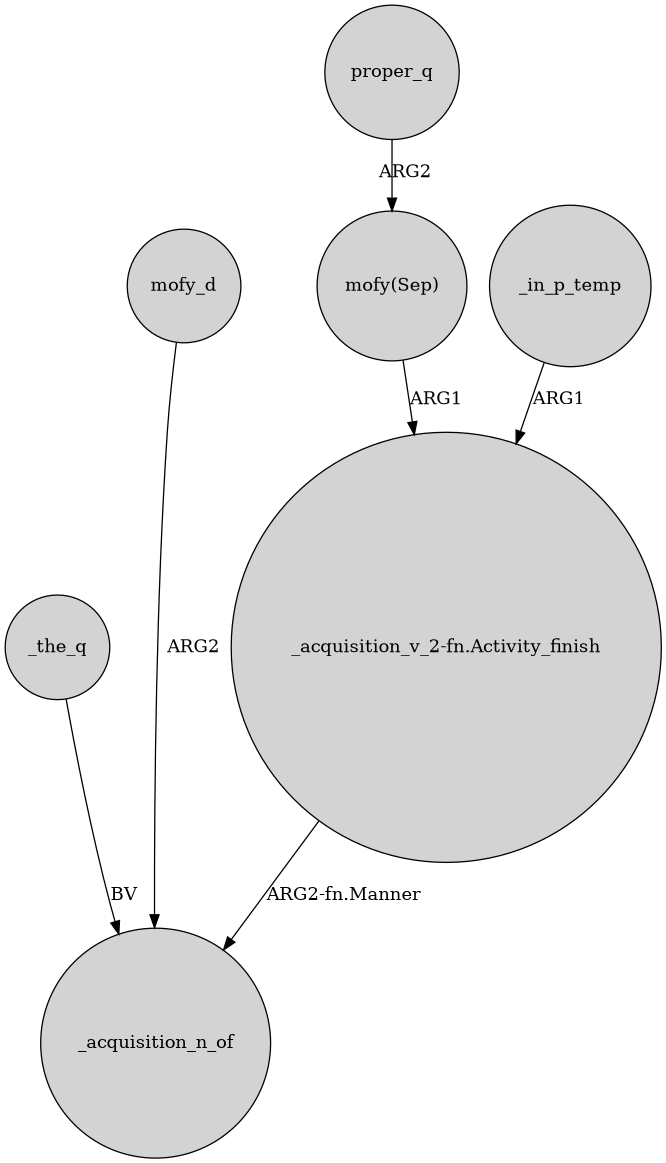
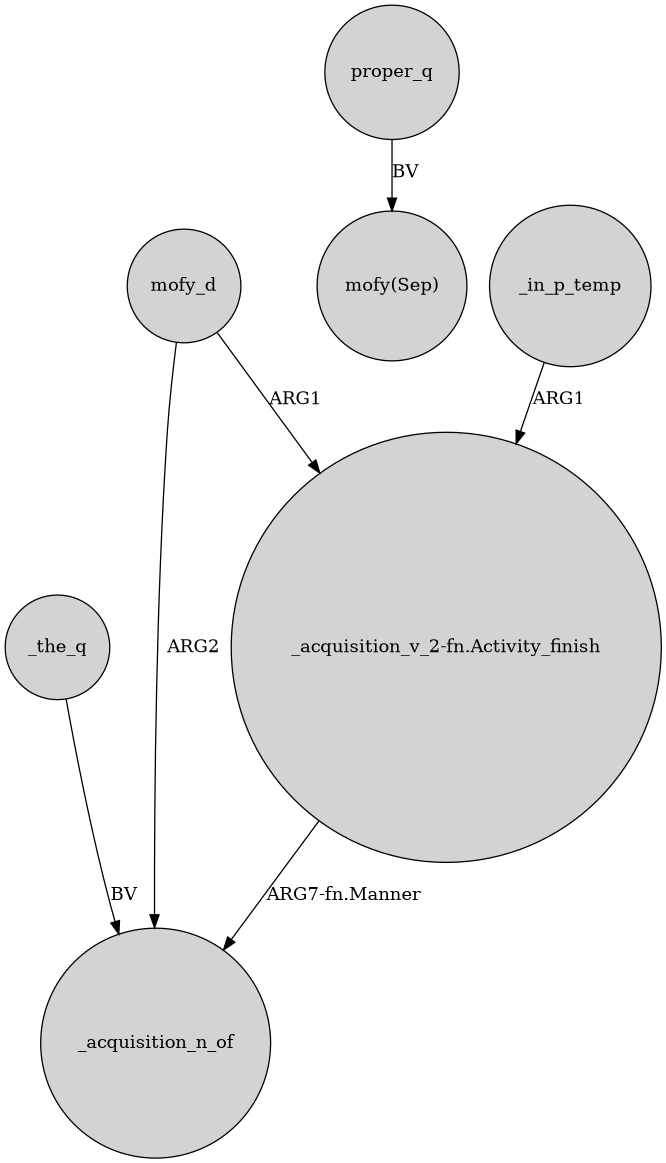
  digraph {
    node [shape=circle style=filled]
    n1 [label="_acquisition_v_2-fn.Activity_finish"]
    _acquisition_n_of
    proper_q
    "mofy(Sep)"
    _the_q
    n6 [label=mofy_d]
    _in_p_temp
-   n1 -> _acquisition_n_of [label="ARG2-fn.Manner"]
-   proper_q -> "mofy(Sep)" [label=ARG2]
+   n1 -> _acquisition_n_of [label="ARG7-fn.Manner"]
+   proper_q -> "mofy(Sep)" [label=BV]
    _the_q -> _acquisition_n_of [label=BV]
-   "mofy(Sep)" -> n1 [label=ARG1]
+   n6 -> n1 [label=ARG1]
    n6 -> _acquisition_n_of [label=ARG2]
    _in_p_temp -> n1 [label=ARG1]
  }
